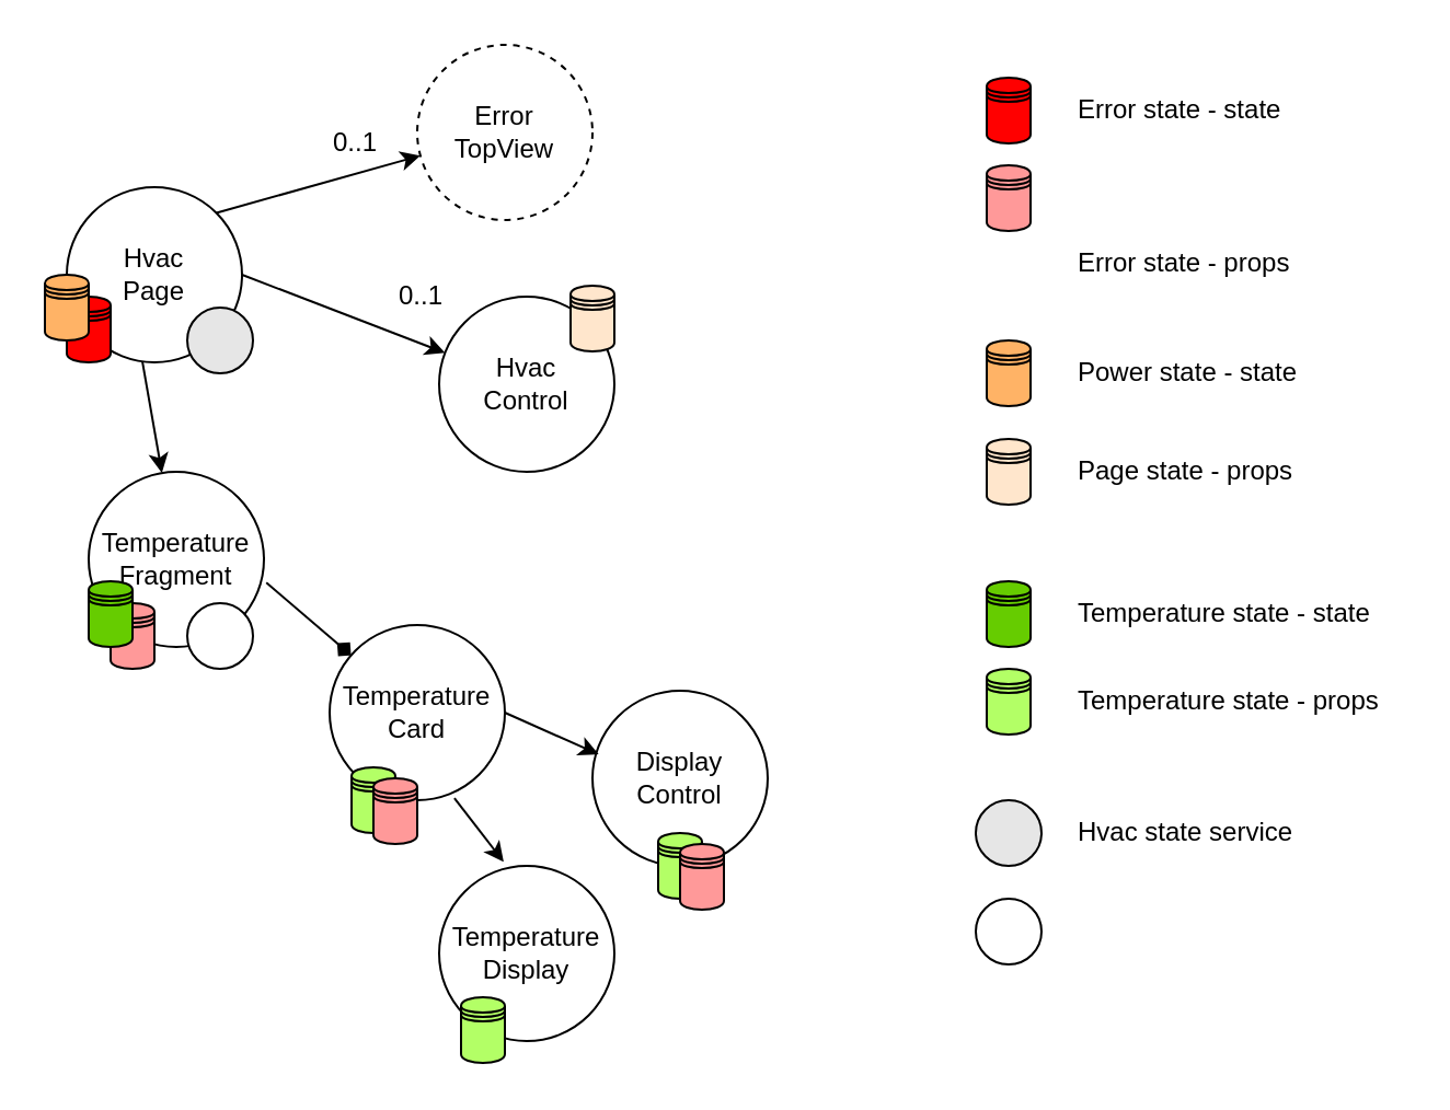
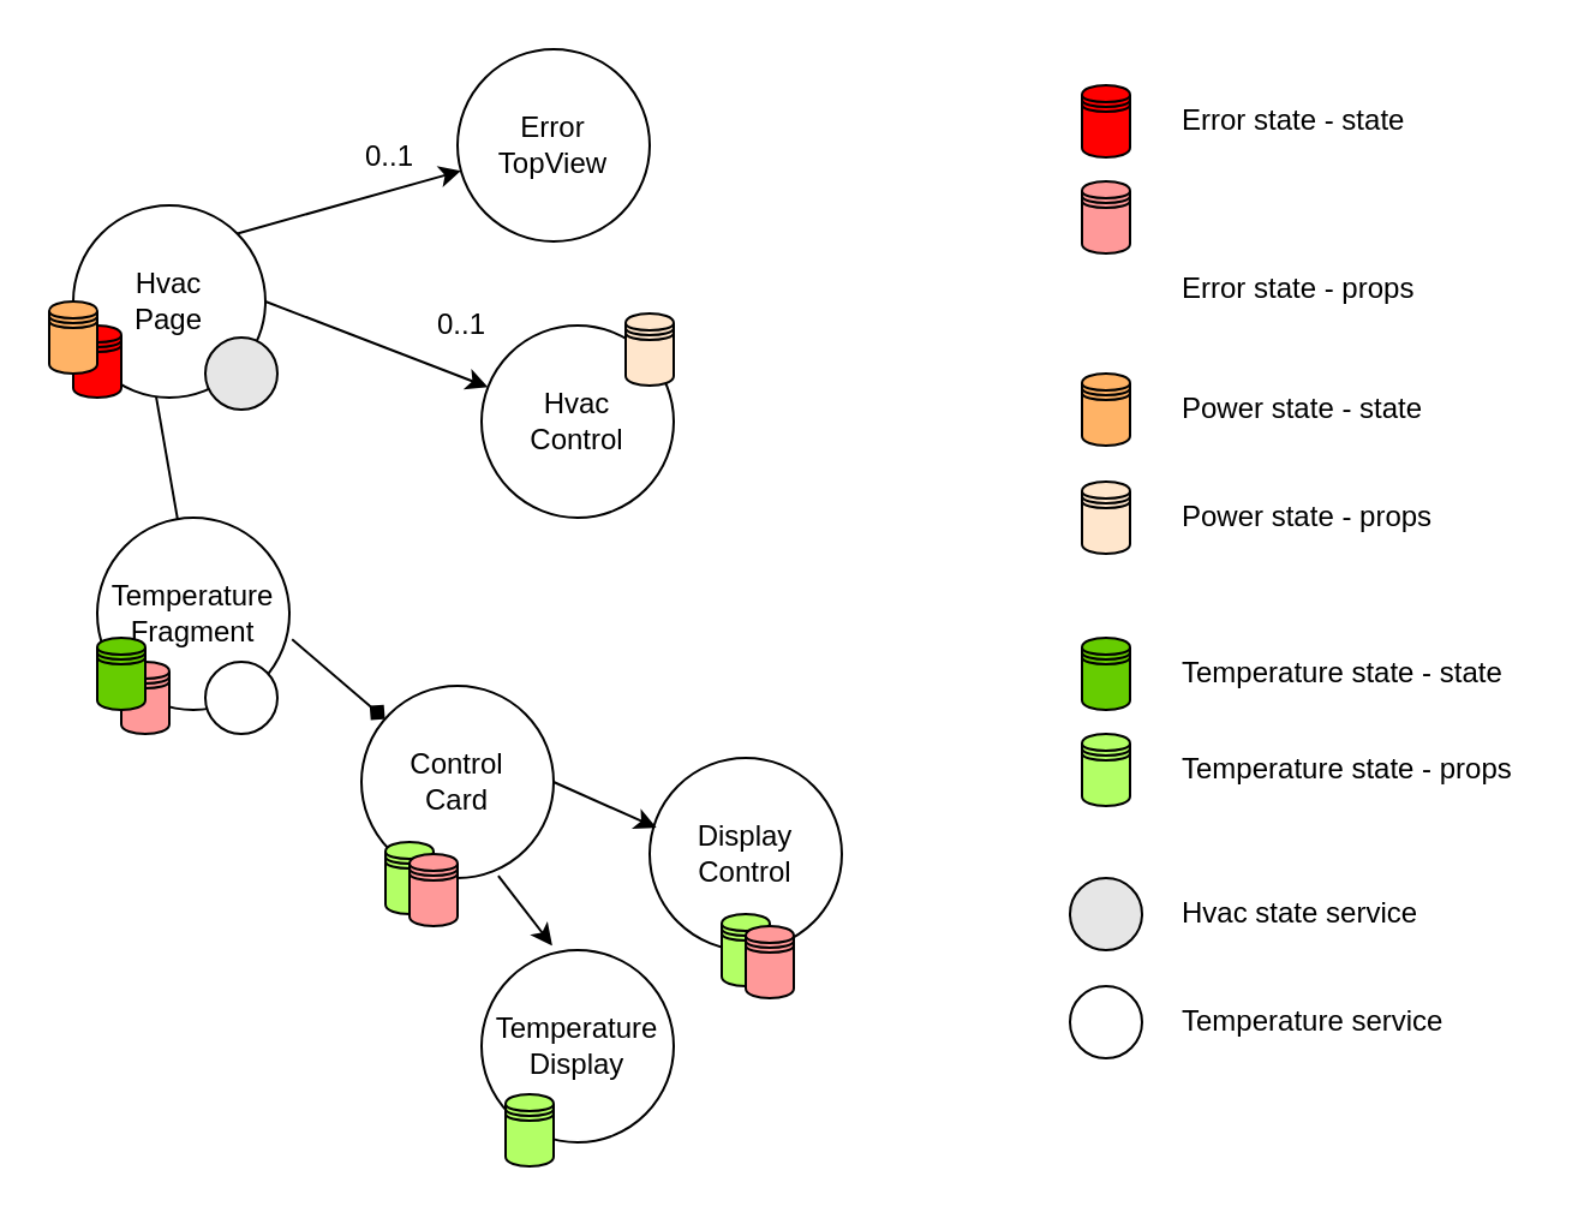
  <mxCell id="0" />
  <mxCell id="1" parent="0" />
  <mxCell id="2" value="Hvac&lt;br&gt;Page" style="ellipse;whiteSpace=wrap;html=1;aspect=fixed;" parent="1" vertex="1"><mxGeometry x="30" y="85" width="80" height="80" as="geometry" /></mxCell>
  <mxCell id="3" value="Hvac&lt;br&gt;Control" style="ellipse;whiteSpace=wrap;html=1;aspect=fixed;" parent="1" vertex="1"><mxGeometry x="200" y="135" width="80" height="80" as="geometry" /></mxCell>
  <mxCell id="4" value="Temperature&lt;br&gt;Fragment" style="ellipse;whiteSpace=wrap;html=1;aspect=fixed;" parent="1" vertex="1"><mxGeometry x="40" y="215" width="80" height="80" as="geometry" /></mxCell>
  <mxCell id="5" value="" style="endArrow=classic;html=1;exitX=1;exitY=0.5;exitDx=0;exitDy=0;" parent="1" source="2" target="3" edge="1"><mxGeometry width="50" height="50" relative="1" as="geometry"><mxPoint x="220" y="135" as="sourcePoint" /><mxPoint x="270" y="85" as="targetPoint" /></mxGeometry></mxCell>
  <mxCell id="6" value="0..1" style="text;html=1;resizable=0;points=[];autosize=1;align=left;verticalAlign=top;spacingTop=-4;" parent="1" vertex="1"><mxGeometry x="180" y="125" width="40" height="20" as="geometry" /></mxCell>
- <mxCell id="7" value="" style="endArrow=classic;html=1;exitX=0.432;exitY=0.999;exitDx=0;exitDy=0;exitPerimeter=0;" parent="1" source="2" target="4" edge="1"><mxGeometry width="50" height="50" relative="1" as="geometry"><mxPoint x="120" y="135" as="sourcePoint" /><mxPoint x="212.666" y="170.641" as="targetPoint" /></mxGeometry></mxCell>
+ <mxCell id="7" value="" style="endArrow=none;html=1;exitX=0.432;exitY=0.999;exitDx=0;exitDy=0;exitPerimeter=0;" parent="1" source="2" target="4" edge="1"><mxGeometry width="50" height="50" relative="1" as="geometry"><mxPoint x="120" y="135" as="sourcePoint" /><mxPoint x="212.666" y="170.641" as="targetPoint" /></mxGeometry></mxCell>
  <mxCell id="8" value="" style="shape=datastore;whiteSpace=wrap;html=1;fillColor=#FF0000;" parent="1" vertex="1"><mxGeometry x="30" y="135" width="20" height="30" as="geometry" /></mxCell>
  <mxCell id="9" value="" style="shape=datastore;whiteSpace=wrap;html=1;fillColor=#FF0000;" parent="1" vertex="1"><mxGeometry x="450" y="35" width="20" height="30" as="geometry" /></mxCell>
  <mxCell id="10" value="Error state - state" style="text;html=1;resizable=0;points=[];autosize=1;align=left;verticalAlign=top;spacingTop=-4;" parent="1" vertex="1"><mxGeometry x="490" y="40" width="110" height="20" as="geometry" /></mxCell>
  <mxCell id="11" value="" style="shape=datastore;whiteSpace=wrap;html=1;fillColor=#FFB366;" parent="1" vertex="1"><mxGeometry x="450" y="155" width="20" height="30" as="geometry" /></mxCell>
  <mxCell id="12" value="Power state - state" style="text;html=1;resizable=0;points=[];autosize=1;align=left;verticalAlign=top;spacingTop=-4;" parent="1" vertex="1"><mxGeometry x="490" y="160" width="120" height="20" as="geometry" /></mxCell>
  <mxCell id="13" value="" style="shape=datastore;whiteSpace=wrap;html=1;fillColor=#FFB366;" parent="1" vertex="1"><mxGeometry x="20" y="125" width="20" height="30" as="geometry" /></mxCell>
  <mxCell id="14" value="" style="shape=datastore;whiteSpace=wrap;html=1;fillColor=#FFE6CC;" parent="1" vertex="1"><mxGeometry x="450" y="200" width="20" height="30" as="geometry" /></mxCell>
- <mxCell id="15" value="Page state - props&lt;br&gt;" style="text;html=1;resizable=0;points=[];autosize=1;align=left;verticalAlign=top;spacingTop=-4;" parent="1" vertex="1"><mxGeometry x="490" y="205" width="120" height="20" as="geometry" /></mxCell>
+ <mxCell id="15" value="Power state - props&lt;br&gt;" style="text;html=1;resizable=0;points=[];autosize=1;align=left;verticalAlign=top;spacingTop=-4;" parent="1" vertex="1"><mxGeometry x="490" y="205" width="120" height="20" as="geometry" /></mxCell>
  <mxCell id="16" value="" style="shape=datastore;whiteSpace=wrap;html=1;fillColor=#FFE6CC;" parent="1" vertex="1"><mxGeometry x="260" y="130" width="20" height="30" as="geometry" /></mxCell>
- <mxCell id="17" value="Error&lt;br&gt;TopView" style="ellipse;whiteSpace=wrap;html=1;aspect=fixed;dashed=1;" parent="1" vertex="1"><mxGeometry x="190" y="20" width="80" height="80" as="geometry" /></mxCell>
+ <mxCell id="17" value="Error&lt;br&gt;TopView" style="ellipse;whiteSpace=wrap;html=1;aspect=fixed;" parent="1" vertex="1"><mxGeometry x="190" y="20" width="80" height="80" as="geometry" /></mxCell>
  <mxCell id="18" value="" style="endArrow=classic;html=1;exitX=1;exitY=0;exitDx=0;exitDy=0;" parent="1" source="2" target="17" edge="1"><mxGeometry width="50" height="50" relative="1" as="geometry"><mxPoint x="120" y="135" as="sourcePoint" /><mxPoint x="212.666" y="170.641" as="targetPoint" /></mxGeometry></mxCell>
  <mxCell id="19" value="0..1" style="text;html=1;resizable=0;points=[];autosize=1;align=left;verticalAlign=top;spacingTop=-4;" parent="1" vertex="1"><mxGeometry x="150" y="55" width="40" height="20" as="geometry" /></mxCell>
  <mxCell id="20" value="" style="shape=datastore;whiteSpace=wrap;html=1;fillColor=#FF9999;" parent="1" vertex="1"><mxGeometry x="450" y="75" width="20" height="30" as="geometry" /></mxCell>
  <mxCell id="21" value="" style="shape=datastore;whiteSpace=wrap;html=1;fillColor=#FF9999;" parent="1" vertex="1"><mxGeometry x="50" y="275" width="20" height="30" as="geometry" /></mxCell>
  <mxCell id="22" value="Error state - props" style="text;html=1;resizable=0;points=[];autosize=1;align=left;verticalAlign=top;spacingTop=-4;" parent="1" vertex="1"><mxGeometry x="490" y="110" width="110" height="20" as="geometry" /></mxCell>
  <mxCell id="23" value="" style="ellipse;whiteSpace=wrap;html=1;aspect=fixed;fillColor=#FFFFFF;" parent="1" vertex="1"><mxGeometry x="85" y="275" width="30" height="30" as="geometry" /></mxCell>
  <mxCell id="24" value="" style="shape=datastore;whiteSpace=wrap;html=1;fillColor=#66CC00;" parent="1" vertex="1"><mxGeometry x="450" y="265" width="20" height="30" as="geometry" /></mxCell>
  <mxCell id="25" value="" style="shape=datastore;whiteSpace=wrap;html=1;fillColor=#B3FF66;" parent="1" vertex="1"><mxGeometry x="450" y="305" width="20" height="30" as="geometry" /></mxCell>
  <mxCell id="26" value="Temperature state - state" style="text;html=1;resizable=0;points=[];autosize=1;align=left;verticalAlign=top;spacingTop=-4;" parent="1" vertex="1"><mxGeometry x="490" y="270" width="150" height="20" as="geometry" /></mxCell>
  <mxCell id="27" value="" style="shape=datastore;whiteSpace=wrap;html=1;fillColor=#66CC00;" parent="1" vertex="1"><mxGeometry x="40" y="265" width="20" height="30" as="geometry" /></mxCell>
  <mxCell id="28" value="Temperature state - props" style="text;html=1;resizable=0;points=[];autosize=1;align=left;verticalAlign=top;spacingTop=-4;" parent="1" vertex="1"><mxGeometry x="490" y="310" width="150" height="20" as="geometry" /></mxCell>
  <mxCell id="29" value="Temperature&lt;br&gt;Display" style="ellipse;whiteSpace=wrap;html=1;aspect=fixed;" parent="1" vertex="1"><mxGeometry x="200" y="395" width="80" height="80" as="geometry" /></mxCell>
  <mxCell id="30" value="Display&lt;br&gt;Control" style="ellipse;whiteSpace=wrap;html=1;aspect=fixed;" parent="1" vertex="1"><mxGeometry x="270" y="315" width="80" height="80" as="geometry" /></mxCell>
- <mxCell id="31" value="Temperature&lt;br&gt;Card" style="ellipse;whiteSpace=wrap;html=1;aspect=fixed;" parent="1" vertex="1"><mxGeometry x="150" y="285" width="80" height="80" as="geometry" /></mxCell>
+ <mxCell id="31" value="Control&lt;br&gt;Card" style="ellipse;whiteSpace=wrap;html=1;aspect=fixed;" parent="1" vertex="1"><mxGeometry x="150" y="285" width="80" height="80" as="geometry" /></mxCell>
  <mxCell id="32" value="" style="endArrow=diamond;html=1;exitX=1.014;exitY=0.633;exitDx=0;exitDy=0;exitPerimeter=0;" parent="1" source="4" target="31" edge="1"><mxGeometry width="50" height="50" relative="1" as="geometry"><mxPoint x="74.56" y="174.92" as="sourcePoint" /><mxPoint x="83.424" y="225.544" as="targetPoint" /></mxGeometry></mxCell>
  <mxCell id="33" value="" style="endArrow=classic;html=1;exitX=0.712;exitY=0.988;exitDx=0;exitDy=0;exitPerimeter=0;entryX=0.368;entryY=-0.023;entryDx=0;entryDy=0;entryPerimeter=0;" parent="1" source="31" target="29" edge="1"><mxGeometry width="50" height="50" relative="1" as="geometry"><mxPoint x="131.12" y="275.64" as="sourcePoint" /><mxPoint x="169.76" y="308.817" as="targetPoint" /></mxGeometry></mxCell>
  <mxCell id="34" value="" style="endArrow=classic;html=1;exitX=1;exitY=0.5;exitDx=0;exitDy=0;entryX=0.035;entryY=0.363;entryDx=0;entryDy=0;entryPerimeter=0;" parent="1" source="31" target="30" edge="1"><mxGeometry width="50" height="50" relative="1" as="geometry"><mxPoint x="216.96" y="374.04" as="sourcePoint" /><mxPoint x="239.44" y="403.16" as="targetPoint" /></mxGeometry></mxCell>
  <mxCell id="35" value="" style="shape=datastore;whiteSpace=wrap;html=1;fillColor=#B3FF66;" parent="1" vertex="1"><mxGeometry x="160" y="350" width="20" height="30" as="geometry" /></mxCell>
  <mxCell id="36" value="" style="shape=datastore;whiteSpace=wrap;html=1;fillColor=#B3FF66;" parent="1" vertex="1"><mxGeometry x="210" y="455" width="20" height="30" as="geometry" /></mxCell>
  <mxCell id="37" value="" style="shape=datastore;whiteSpace=wrap;html=1;fillColor=#B3FF66;" parent="1" vertex="1"><mxGeometry x="300" y="380" width="20" height="30" as="geometry" /></mxCell>
  <mxCell id="38" value="" style="shape=datastore;whiteSpace=wrap;html=1;fillColor=#FF9999;" parent="1" vertex="1"><mxGeometry x="170" y="355" width="20" height="30" as="geometry" /></mxCell>
  <mxCell id="39" value="" style="shape=datastore;whiteSpace=wrap;html=1;fillColor=#FF9999;" parent="1" vertex="1"><mxGeometry x="310" y="385" width="20" height="30" as="geometry" /></mxCell>
  <mxCell id="40" value="" style="ellipse;whiteSpace=wrap;html=1;aspect=fixed;fillColor=#E6E6E6;" parent="1" vertex="1"><mxGeometry x="85" y="140" width="30" height="30" as="geometry" /></mxCell>
  <mxCell id="41" value="" style="ellipse;whiteSpace=wrap;html=1;aspect=fixed;fillColor=#E6E6E6;" vertex="1" parent="1"><mxGeometry x="445" y="365" width="30" height="30" as="geometry" /></mxCell>
  <mxCell id="42" value="Hvac state service" style="text;html=1;resizable=0;points=[];autosize=1;align=left;verticalAlign=top;spacingTop=-4;" vertex="1" parent="1"><mxGeometry x="490" y="370" width="110" height="20" as="geometry" /></mxCell>
  <mxCell id="43" value="" style="ellipse;whiteSpace=wrap;html=1;aspect=fixed;fillColor=#FFFFFF;" vertex="1" parent="1"><mxGeometry x="445" y="410" width="30" height="30" as="geometry" /></mxCell>
+ <mxCell id="44" value="Temperature service" style="text;html=1;resizable=0;points=[];autosize=1;align=left;verticalAlign=top;spacingTop=-4;" vertex="1" parent="1"><mxGeometry x="490" y="415" width="120" height="20" as="geometry" /></mxCell>
